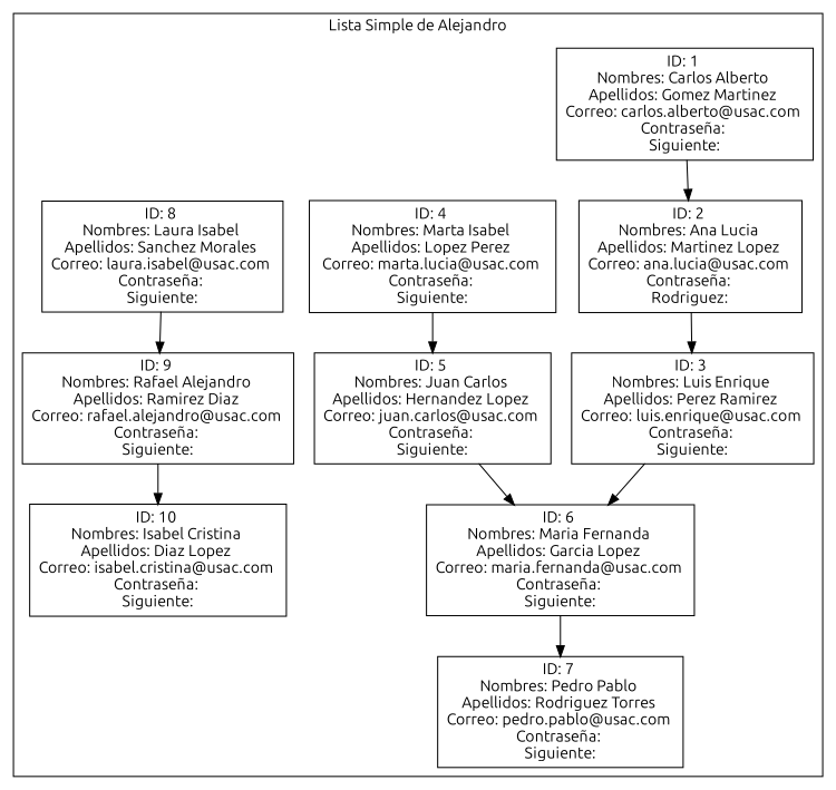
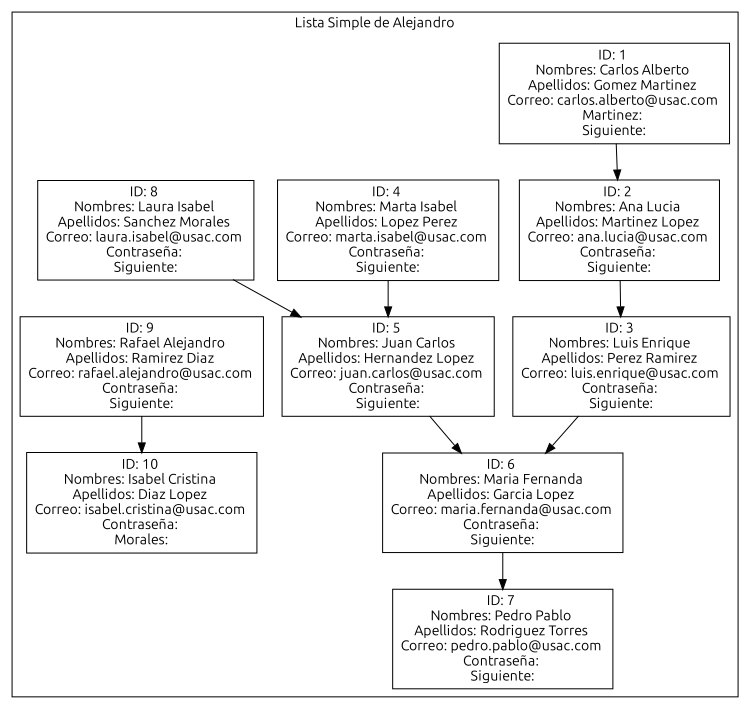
  digraph {
    fontname=Ubuntu
    rankdir=TB
    node [fontname=Ubuntu shape=record]
    edge [fontname=Ubuntu]
-   n1 [label="{<data> ID: 1 \nNombres: Carlos Alberto \nApellidos: Gomez Martinez \nCorreo: carlos.alberto@usac.com \nContraseña:  \nSiguiente: }"]
-   n2 [label="{<data> ID: 2 \nNombres: Ana Lucia \nApellidos: Martinez Lopez \nCorreo: ana.lucia@usac.com \nContraseña:  \nRodriguez: }"]
+   n1 [label="{<data> ID: 1 \nNombres: Carlos Alberto \nApellidos: Gomez Martinez \nCorreo: carlos.alberto@usac.com \nMartinez:  \nSiguiente: }"]
+   n2 [label="{<data> ID: 2 \nNombres: Ana Lucia \nApellidos: Martinez Lopez \nCorreo: ana.lucia@usac.com \nContraseña:  \nSiguiente: }"]
    n3 [label="{<data> ID: 3 \nNombres: Luis Enrique \nApellidos: Perez Ramirez \nCorreo: luis.enrique@usac.com \nContraseña:  \nSiguiente: }"]
-   n4 [label="{<data> ID: 4 \nNombres: Marta Isabel \nApellidos: Lopez Perez \nCorreo: marta.lucia@usac.com \nContraseña:  \nSiguiente: }"]
+   n4 [label="{<data> ID: 4 \nNombres: Marta Isabel \nApellidos: Lopez Perez \nCorreo: marta.isabel@usac.com \nContraseña:  \nSiguiente: }"]
    n5 [label="{<data> ID: 5 \nNombres: Juan Carlos \nApellidos: Hernandez Lopez \nCorreo: juan.carlos@usac.com \nContraseña:  \nSiguiente: }"]
    n6 [label="{<data> ID: 6 \nNombres: Maria Fernanda \nApellidos: Garcia Lopez \nCorreo: maria.fernanda@usac.com \nContraseña:  \nSiguiente: }"]
    n7 [label="{<data> ID: 7 \nNombres: Pedro Pablo \nApellidos: Rodriguez Torres \nCorreo: pedro.pablo@usac.com \nContraseña:  \nSiguiente: }"]
    n8 [label="{<data> ID: 8 \nNombres: Laura Isabel \nApellidos: Sanchez Morales \nCorreo: laura.isabel@usac.com \nContraseña:  \nSiguiente: }"]
    n9 [label="{<data> ID: 9 \nNombres: Rafael Alejandro \nApellidos: Ramirez Diaz \nCorreo: rafael.alejandro@usac.com \nContraseña:  \nSiguiente: }"]
-   n10 [label="{<data> ID: 10 \nNombres: Isabel Cristina \nApellidos: Diaz Lopez \nCorreo: isabel.cristina@usac.com \nContraseña:  \nSiguiente: }"]
+   n10 [label="{<data> ID: 10 \nNombres: Isabel Cristina \nApellidos: Diaz Lopez \nCorreo: isabel.cristina@usac.com \nContraseña:  \nMorales: }"]
    subgraph cluster_1 {
      label="Lista Simple de Alejandro"
      n1
      n2
      n3
      n4
      n5
      n6
      n7
      n8
      n9
      n10
    }
    n1 -> n2
    n2 -> n3
    n3 -> n6
    n4 -> n5
    n5 -> n6
    n6 -> n7
-   n8 -> n9
+   n8 -> n5
    n9 -> n10
  }
